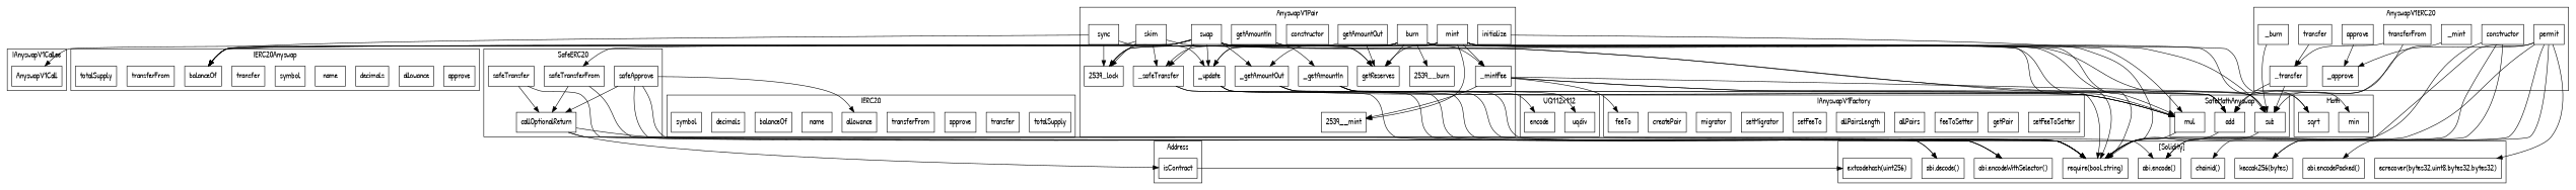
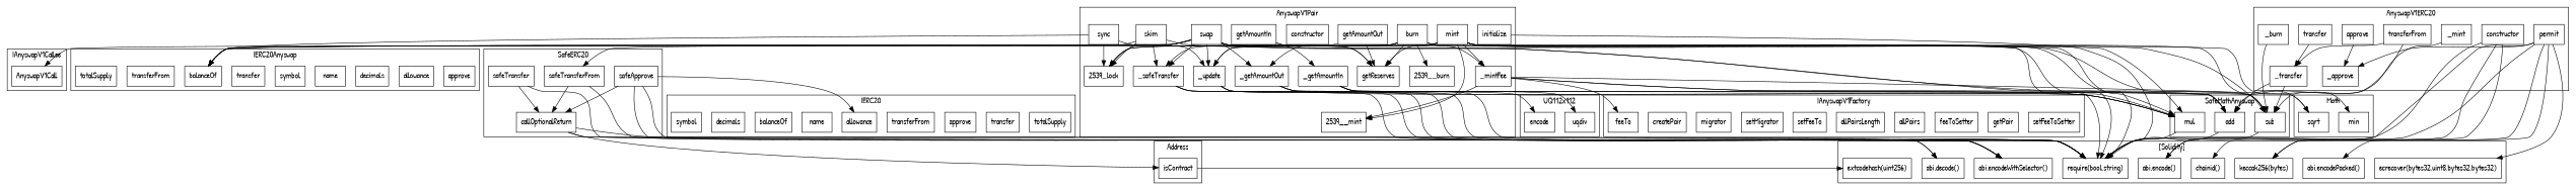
  strict digraph {
    fontname="Patrick Hand"
    rankdir=TB
    node [fontname="Patrick Hand" shape=box]
    edge [fontname="Patrick Hand"]
    n1 [label=safeTransfer]
    n2 [label=callOptionalReturn]
    n3 [label=safeTransferFrom]
    n4 [label=safeApprove]
    n5 [label=AnyswapV1Call]
    n6 [label=uqdiv]
    n7 [label=encode]
    n8 [label=setFeeToSetter]
    n9 [label=getPair]
    n10 [label=feeToSetter]
    n11 [label=allPairs]
    n12 [label=allPairsLength]
    n13 [label=setFeeTo]
    n14 [label=setMigrator]
    n15 [label=migrator]
    n16 [label=createPair]
    n17 [label=feeTo]
    n18 [label=getAmountIn]
    n19 [label=getReserves]
    n20 [label=_getAmountIn]
    n21 [label=getAmountOut]
    n22 [label=_getAmountOut]
    n23 [label=initialize]
    n24 [label=swap]
    n25 [label=_safeTransfer]
    n26 [label=_update]
    "2539_lock"
    n28 [label=_mintFee]
    "2539__mint"
    n30 [label=constructor]
    n31 [label=mint]
    n32 [label=burn]
    "2539__burn"
    n34 [label=skim]
    n35 [label=sync]
    n36 [label=isContract]
    n37 [label=add]
    n38 [label=mul]
    n39 [label=sub]
    n40 [label=totalSupply]
    n41 [label=transfer]
    n42 [label=approve]
    n43 [label=transferFrom]
    n44 [label=allowance]
    n45 [label=name]
    n46 [label=balanceOf]
    n47 [label=decimals]
    n48 [label=symbol]
    n49 [label=constructor]
    n50 [label=_burn]
    n51 [label=approve]
    n52 [label=_approve]
    n53 [label=_transfer]
    n54 [label=_mint]
    n55 [label=transfer]
    n56 [label=permit]
    n57 [label=transferFrom]
    n58 [label=approve]
    n59 [label=allowance]
    n60 [label=decimals]
    n61 [label=name]
    n62 [label=symbol]
    n63 [label=transfer]
    n64 [label=balanceOf]
    n65 [label=transferFrom]
    n66 [label=totalSupply]
    n67 [label=min]
    n68 [label=sqrt]
    "abi.encodeWithSelector()"
    "require(bool,string)"
    "abi.decode()"
    "extcodehash(uint256)"
    "keccak256(bytes)"
    "abi.encode()"
    "chainid()"
    "abi.encodePacked()"
    "ecrecover(bytes32,uint8,bytes32,bytes32)"
    subgraph cluster_1 {
      label=SafeERC20
      n1
      n2
      n3
      n4
    }
    subgraph cluster_2 {
      label=IAnyswapV1Callee
      n5
    }
    subgraph cluster_3 {
      label=UQ112x112
      n6
      n7
    }
    subgraph cluster_4 {
      label=IAnyswapV1Factory
      n8
      n9
      n10
      n11
      n12
      n13
      n14
      n15
      n16
      n17
    }
    subgraph cluster_5 {
      label=AnyswapV1Pair
      n18
      n19
      n20
      n21
      n22
      n23
      n24
      n25
      n26
      "2539_lock"
      n28
      "2539__mint"
      n30
      n31
      n32
      "2539__burn"
      n34
      n35
    }
    subgraph cluster_6 {
      label=Address
      n36
    }
    subgraph cluster_7 {
      label=SafeMathAnyswap
      n37
      n38
      n39
    }
    subgraph cluster_8 {
      label=IERC20
      n40
      n41
      n42
      n43
      n44
      n45
      n46
      n47
      n48
    }
    subgraph cluster_9 {
      label=AnyswapV1ERC20
      n49
      n50
      n51
      n52
      n53
      n54
      n55
      n56
      n57
    }
    subgraph cluster_10 {
      label=IERC20Anyswap
      n58
      n59
      n60
      n61
      n62
      n63
      n64
      n65
      n66
    }
    subgraph cluster_11 {
      label=Math
      n67
      n68
    }
    subgraph cluster_12 {
      label="[Solidity]"
      "abi.encodeWithSelector()"
      "require(bool,string)"
      "abi.decode()"
      "extcodehash(uint256)"
      "keccak256(bytes)"
      "abi.encode()"
      "chainid()"
      "abi.encodePacked()"
      "ecrecover(bytes32,uint8,bytes32,bytes32)"
    }
    n1 -> n2
    n1 -> "abi.encodeWithSelector()"
    n2 -> n36
    n2 -> "require(bool,string)"
    n2 -> "abi.decode()"
    n3 -> n2
    n3 -> "abi.encodeWithSelector()"
    n4 -> n2
    n4 -> n44
    n4 -> "abi.encodeWithSelector()"
    n4 -> "require(bool,string)"
    n18 -> n19
    n18 -> n20
    n20 -> n37
    n20 -> n38
-   n20 -> "abi.encode()"
+   n20 -> n39
    n20 -> "require(bool,string)"
    n21 -> n19
    n21 -> n22
    n22 -> n37
    n22 -> n38
    n22 -> "require(bool,string)"
    n23 -> "require(bool,string)"
    n24 -> n3
    n24 -> n5
    n24 -> n19
    n24 -> n22
    n24 -> n25
    n24 -> n26
    n24 -> "2539_lock"
    n24 -> n38
    n24 -> n39
    n24 -> n64
    n24 -> "require(bool,string)"
+   n25 -> "abi.encodeWithSelector()"
    n25 -> "require(bool,string)"
    n25 -> "abi.decode()"
    n26 -> n6
    n26 -> n7
    n26 -> "require(bool,string)"
    n28 -> n17
    n28 -> "2539__mint"
    n28 -> n37
    n28 -> n38
    n28 -> n68
    n31 -> n19
    n31 -> n26
    n31 -> "2539_lock"
    n31 -> n28
    n31 -> "2539__mint"
    n31 -> n38
    n31 -> n39
    n31 -> n64
    n31 -> n67
    n31 -> n68
    n31 -> "require(bool,string)"
    n32 -> n19
    n32 -> n25
    n32 -> n26
    n32 -> "2539_lock"
    n32 -> n28
    n32 -> "2539__burn"
    n32 -> n38
    n32 -> n64
    n32 -> "require(bool,string)"
    n34 -> n25
    n34 -> "2539_lock"
    n34 -> n39
    n34 -> n64
    n35 -> n26
    n35 -> "2539_lock"
    n35 -> n64
    n36 -> "extcodehash(uint256)"
    n37 -> "require(bool,string)"
    n38 -> "require(bool,string)"
    n39 -> "require(bool,string)"
    n49 -> "keccak256(bytes)"
    n49 -> "abi.encode()"
    n49 -> "chainid()"
    n50 -> n39
    n51 -> n52
    n53 -> n37
    n53 -> n39
    n54 -> n37
    n55 -> n53
    n56 -> n52
    n56 -> "require(bool,string)"
    n56 -> "keccak256(bytes)"
    n56 -> "abi.encode()"
    n56 -> "abi.encodePacked()"
    n56 -> "ecrecover(bytes32,uint8,bytes32,bytes32)"
    n57 -> n39
    n57 -> n53
  }
